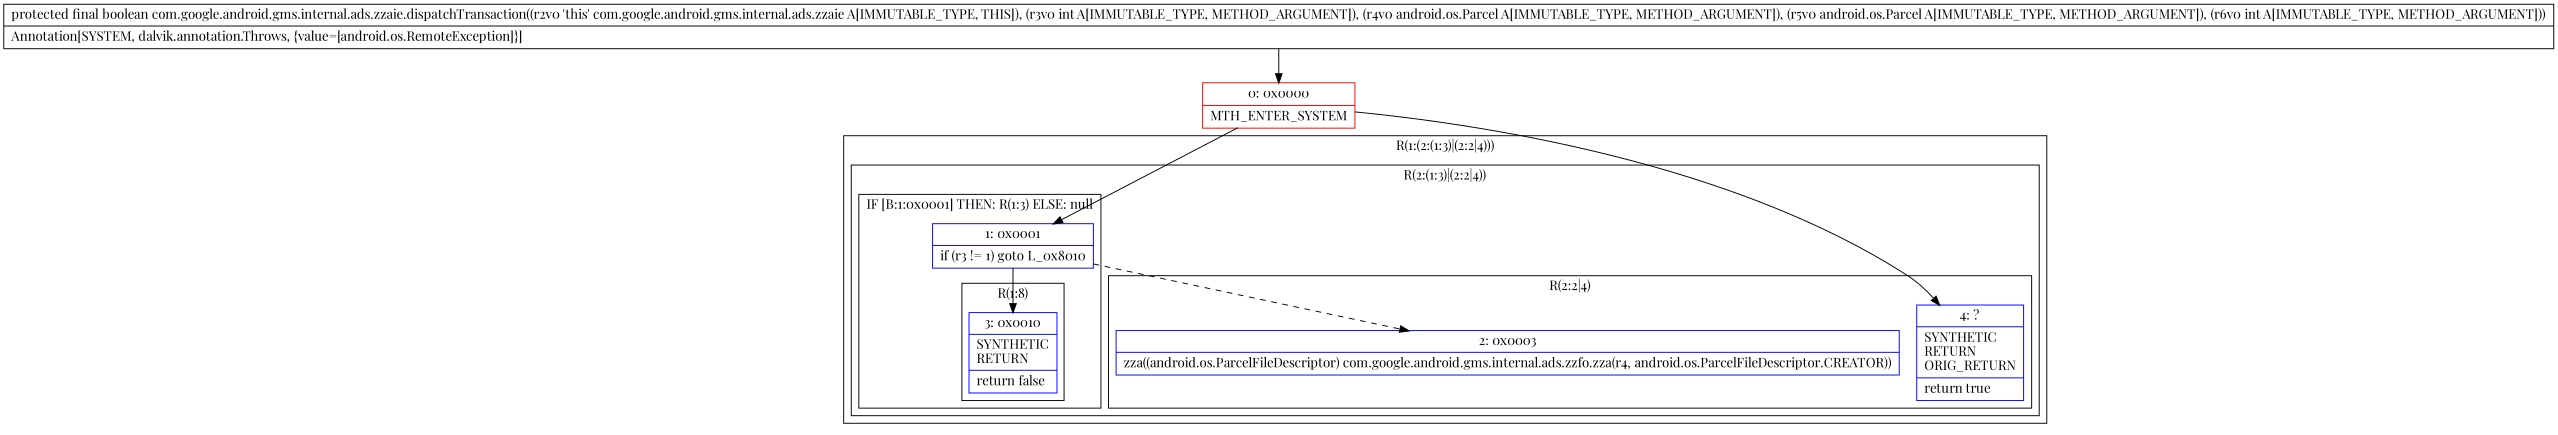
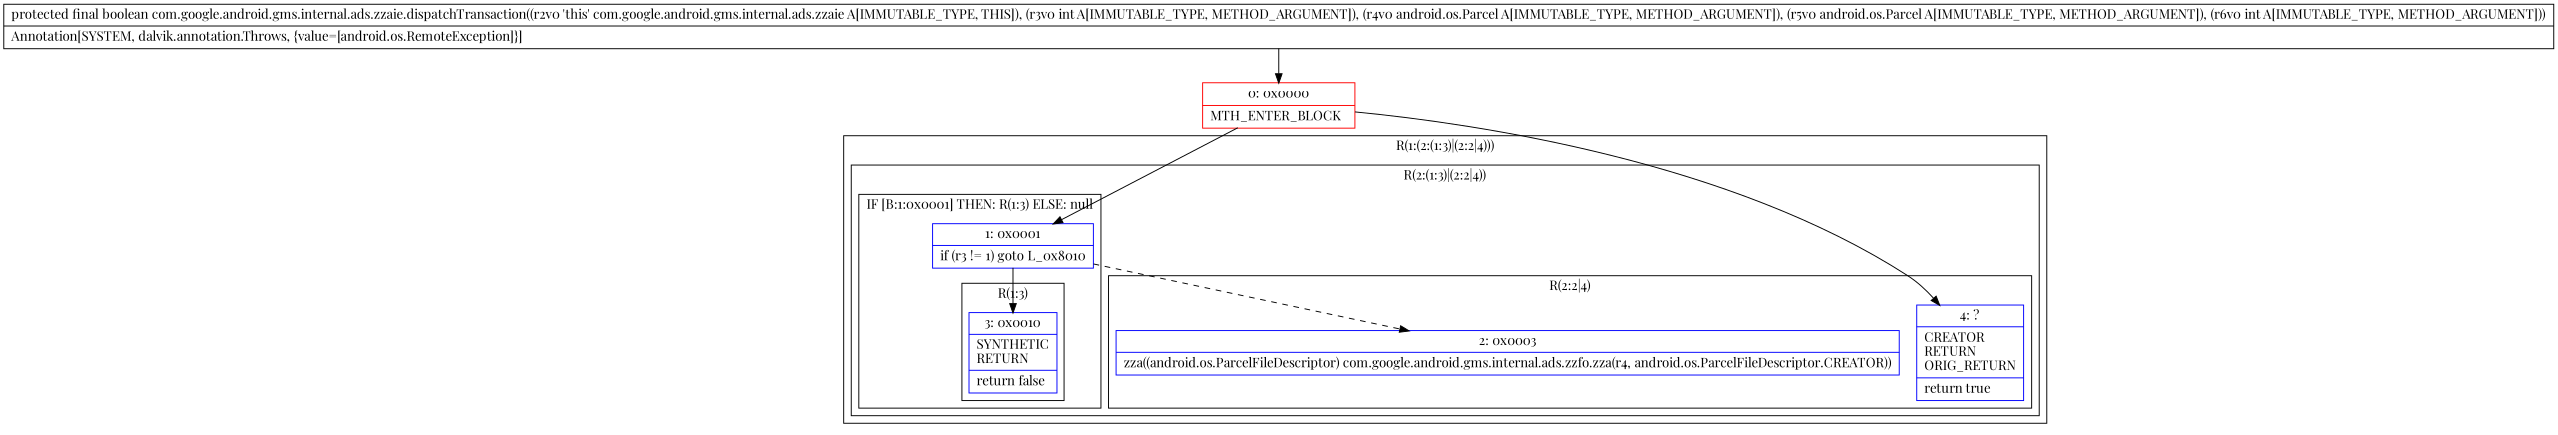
  digraph {
    fontname="Playfair Display"
    node [color=blue fontname="Playfair Display" shape=record]
    edge [fontname="Playfair Display"]
    n1 [label="{3\:\ 0x0010|SYNTHETIC\lRETURN\l|return false\l}"]
    n2 [label="{1\:\ 0x0001|if (r3 != 1) goto L_0x8010\l}"]
    n3 [label="{2\:\ 0x0003|zza((android.os.ParcelFileDescriptor) com.google.android.gms.internal.ads.zzfo.zza(r4, android.os.ParcelFileDescriptor.CREATOR))\l}"]
-   n4 [label="{4\:\ ?|SYNTHETIC\lRETURN\lORIG_RETURN\l|return true\l}"]
-   n5 [color=red label="{0\:\ 0x0000|MTH_ENTER_SYSTEM\l}"]
+   n4 [label="{4\:\ ?|CREATOR\lRETURN\lORIG_RETURN\l|return true\l}"]
+   n5 [color=red label="{0\:\ 0x0000|MTH_ENTER_BLOCK\l}"]
    n6 [label="{protected final boolean com.google.android.gms.internal.ads.zzaie.dispatchTransaction((r2v0 'this' com.google.android.gms.internal.ads.zzaie A[IMMUTABLE_TYPE, THIS]), (r3v0 int A[IMMUTABLE_TYPE, METHOD_ARGUMENT]), (r4v0 android.os.Parcel A[IMMUTABLE_TYPE, METHOD_ARGUMENT]), (r5v0 android.os.Parcel A[IMMUTABLE_TYPE, METHOD_ARGUMENT]), (r6v0 int A[IMMUTABLE_TYPE, METHOD_ARGUMENT]))  | Annotation[SYSTEM, dalvik.annotation.Throws, \{value=[android.os.RemoteException]\}]\l}" color=""]
    subgraph cluster_1 {
      label="R(1:(2:(1:3)|(2:2|4)))"
      subgraph cluster_2 {
        label="R(2:(1:3)|(2:2|4))"
        subgraph cluster_3 {
          label="IF [B:1:0x0001] THEN: R(1:3) ELSE: null"
          n2
          subgraph cluster_4 {
-           label="R(1:8)"
+           label="R(1:3)"
            n1
          }
        }
        subgraph cluster_5 {
          label="R(2:2|4)"
          n3
          n4
        }
      }
    }
    n2 -> n1
    n2 -> n3 [style=dashed]
    n5 -> n2
    n5 -> n4
    n6 -> n5
  }
